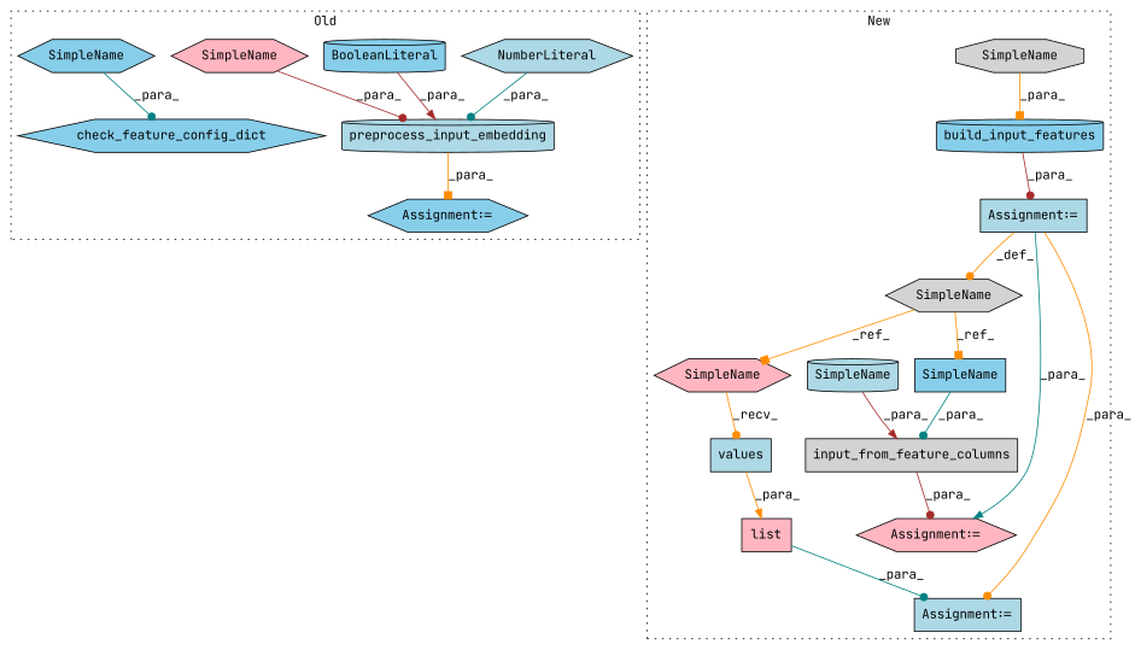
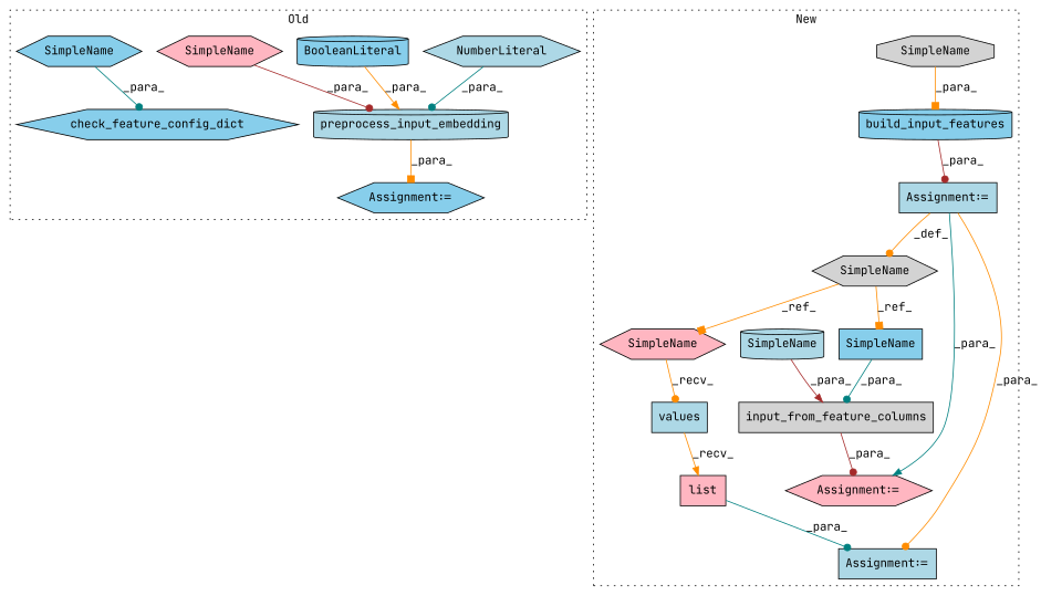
  digraph {
    fontname="JetBrains Mono"
    node [a=42 fillcolor=skyblue fontname="JetBrains Mono" l=8 s=1068 shape=hexagon style=filled]
    edge [arrowhead=dot color=darkorange fontname="JetBrains Mono"]
    n1 [a=32 l="26,1" label=check_feature_config_dict s="920,962"]
    n2 [a=32 fillcolor=lightblue l="27,1" label=preprocess_input_embedding s="1041,1138" shape=cylinder]
    n3 [a=34 fillcolor=lightblue l=1 label=NumberLiteral s=1117]
    n4 [a=9 l=5 label=BooleanLiteral s=1133 shape=cylinder]
    n5 [a=7 l=2 label="Assignment:=" s=1039]
    n6 [fillcolor=lightpink l=16 label=SimpleName]
    n7 [l=16 label=SimpleName s=946]
    n8 [a=32 fillcolor=lightpink l="5,1" label=list s="1054,1076" shape=box]
    n9 [a=32 l="21,1" label=build_input_features s="995,1035" shape=cylinder]
    n10 [a=32 fillcolor=lightgrey l="27,1" label=input_from_feature_columns s="1140,1241" shape=box]
    n11 [a=32 fillcolor=lightblue label=values shape=box]
    n12 [fillcolor=lightgrey label=SimpleName s=986]
    n13 [a=7 fillcolor=lightpink l=2 label="Assignment:=" s=1138]
    n14 [a=7 fillcolor=lightblue l=1 label="Assignment:=" s=1053 shape=box]
    n15 [a=7 fillcolor=lightblue l=1 label="Assignment:=" s=994 shape=box]
    n16 [fillcolor=lightblue l=19 label=SimpleName s=1176 shape=cylinder]
    n17 [fillcolor=lightgrey l=19 label=SimpleName s=1016 shape=octagon]
    n18 [label=SimpleName s=1167 shape=box]
    n19 [fillcolor=lightpink label=SimpleName s=1059]
    subgraph cluster_1 {
      label=Old
      style=dotted
      n1
      n2
      n3
      n4
      n5
      n6
      n7
    }
    subgraph cluster_2 {
      label=New
      style=dotted
      n8
      n9
      n10
      n11
      n12
      n13
      n14
      n15
      n16
      n17
      n18
      n19
    }
    n2 -> n5 [arrowhead=box label=_para_]
    n3 -> n2 [color=teal label=_para_]
-   n4 -> n2 [arrowhead=normal color=brown label=_para_]
+   n4 -> n2 [arrowhead=normal label=_para_]
    n6 -> n2 [color=brown label=_para_]
    n7 -> n1 [color=teal label=_para_]
    n8 -> n14 [color=teal label=_para_]
    n9 -> n15 [color=brown label=_para_]
    n10 -> n13 [color=brown label=_para_]
-   n11 -> n8 [arrowhead=normal label=_para_]
+   n11 -> n8 [arrowhead=normal label=_recv_]
    n12 -> n18 [arrowhead=box label=_ref_]
    n12 -> n19 [arrowhead=box label=_ref_]
    n15 -> n12 [label=_def_]
    n15 -> n13 [arrowhead=normal color=teal label=_para_]
    n15 -> n14 [label=_para_]
    n16 -> n10 [arrowhead=normal color=brown label=_para_]
    n17 -> n9 [arrowhead=box label=_para_]
    n18 -> n10 [color=teal label=_para_]
    n19 -> n11 [label=_recv_]
  }
